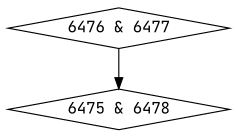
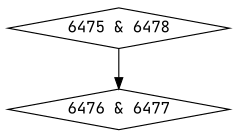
  digraph {
    fontname="JetBrains Mono"
    node [shape=diamond fontname="JetBrains Mono"]
    n1 [label="6475 & 6478"]
    n2 [label="6476 & 6477"]
-   n2 -> n1 [fontname="JetBrains Mono"]
+   n1 -> n2 [fontname="JetBrains Mono"]
  }
